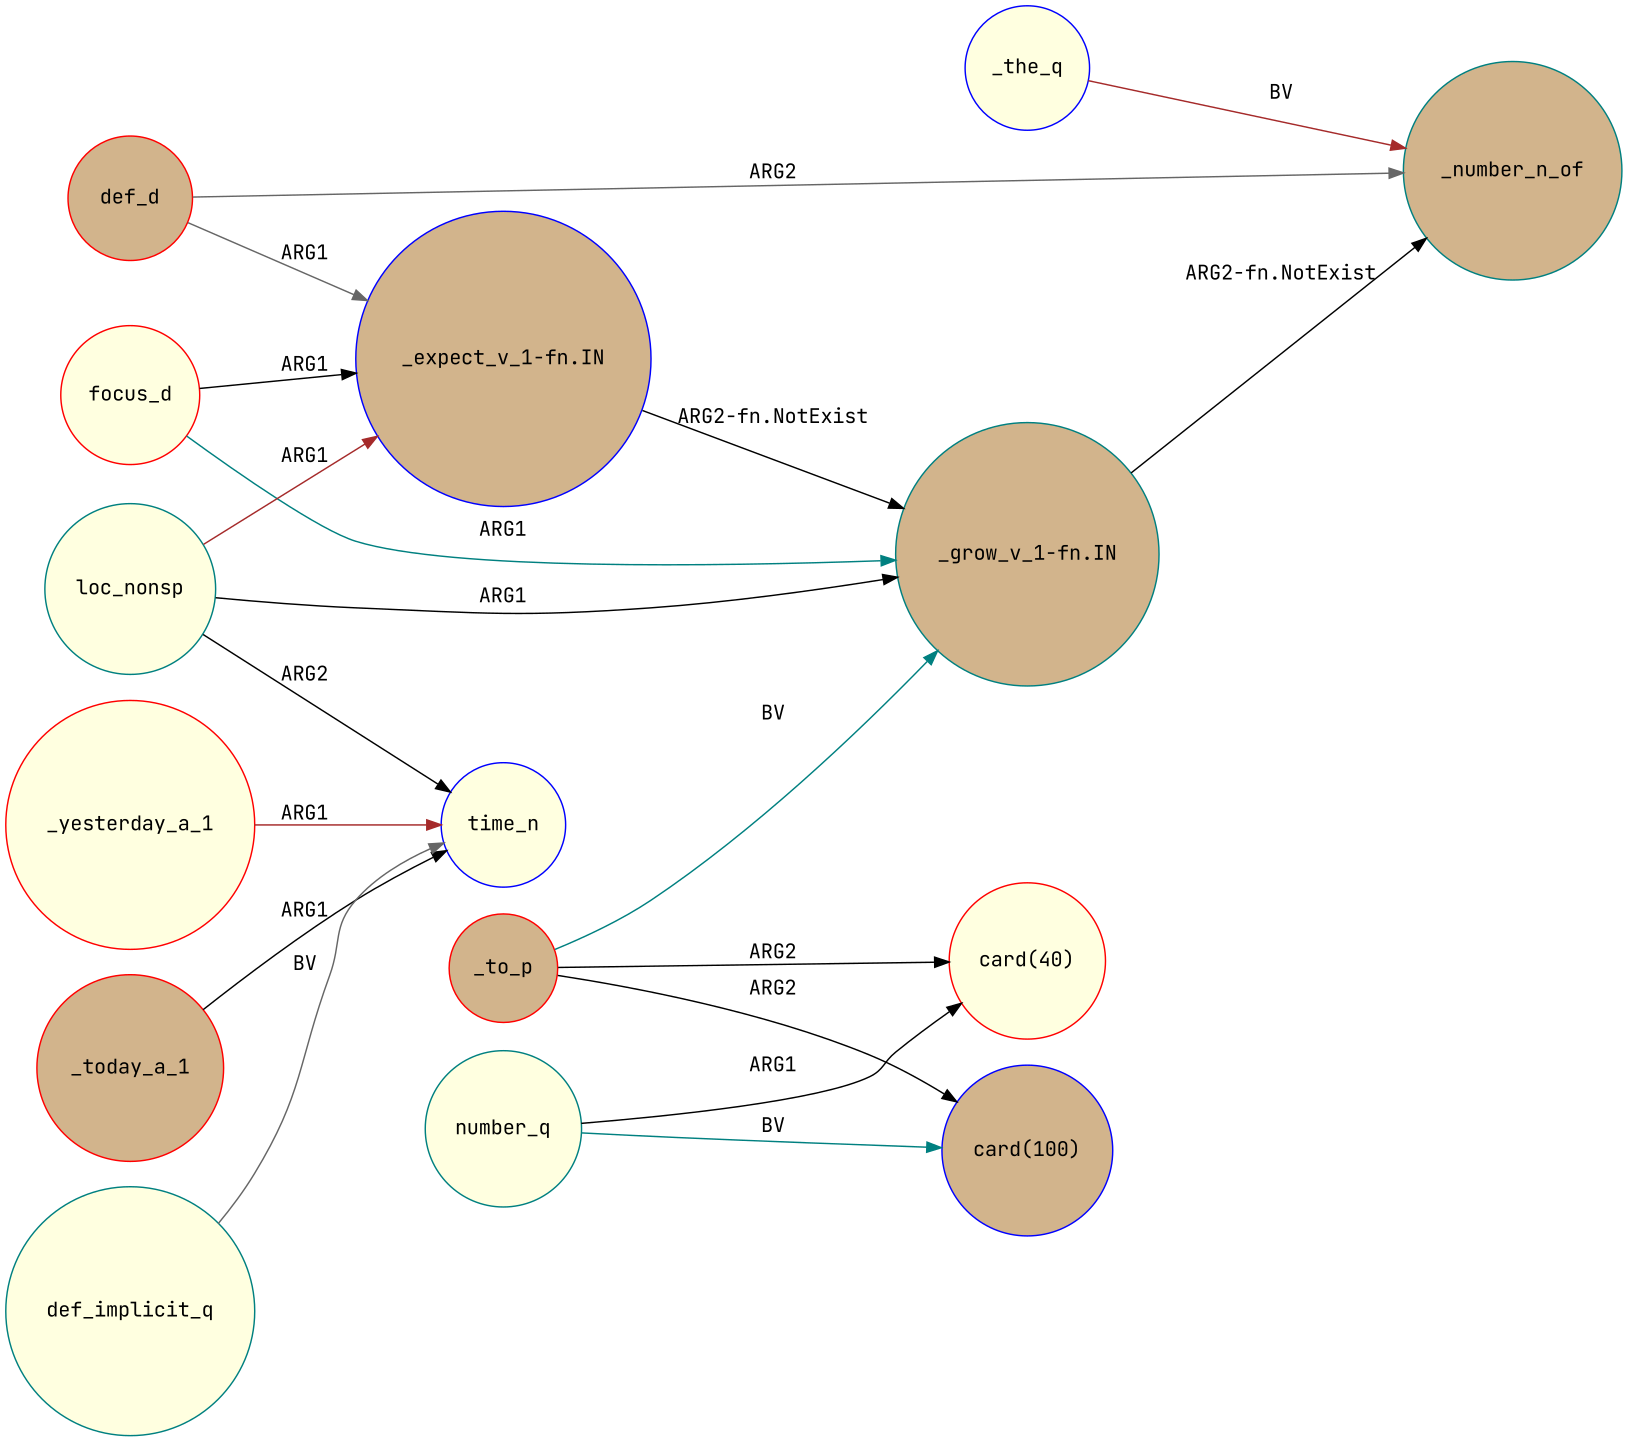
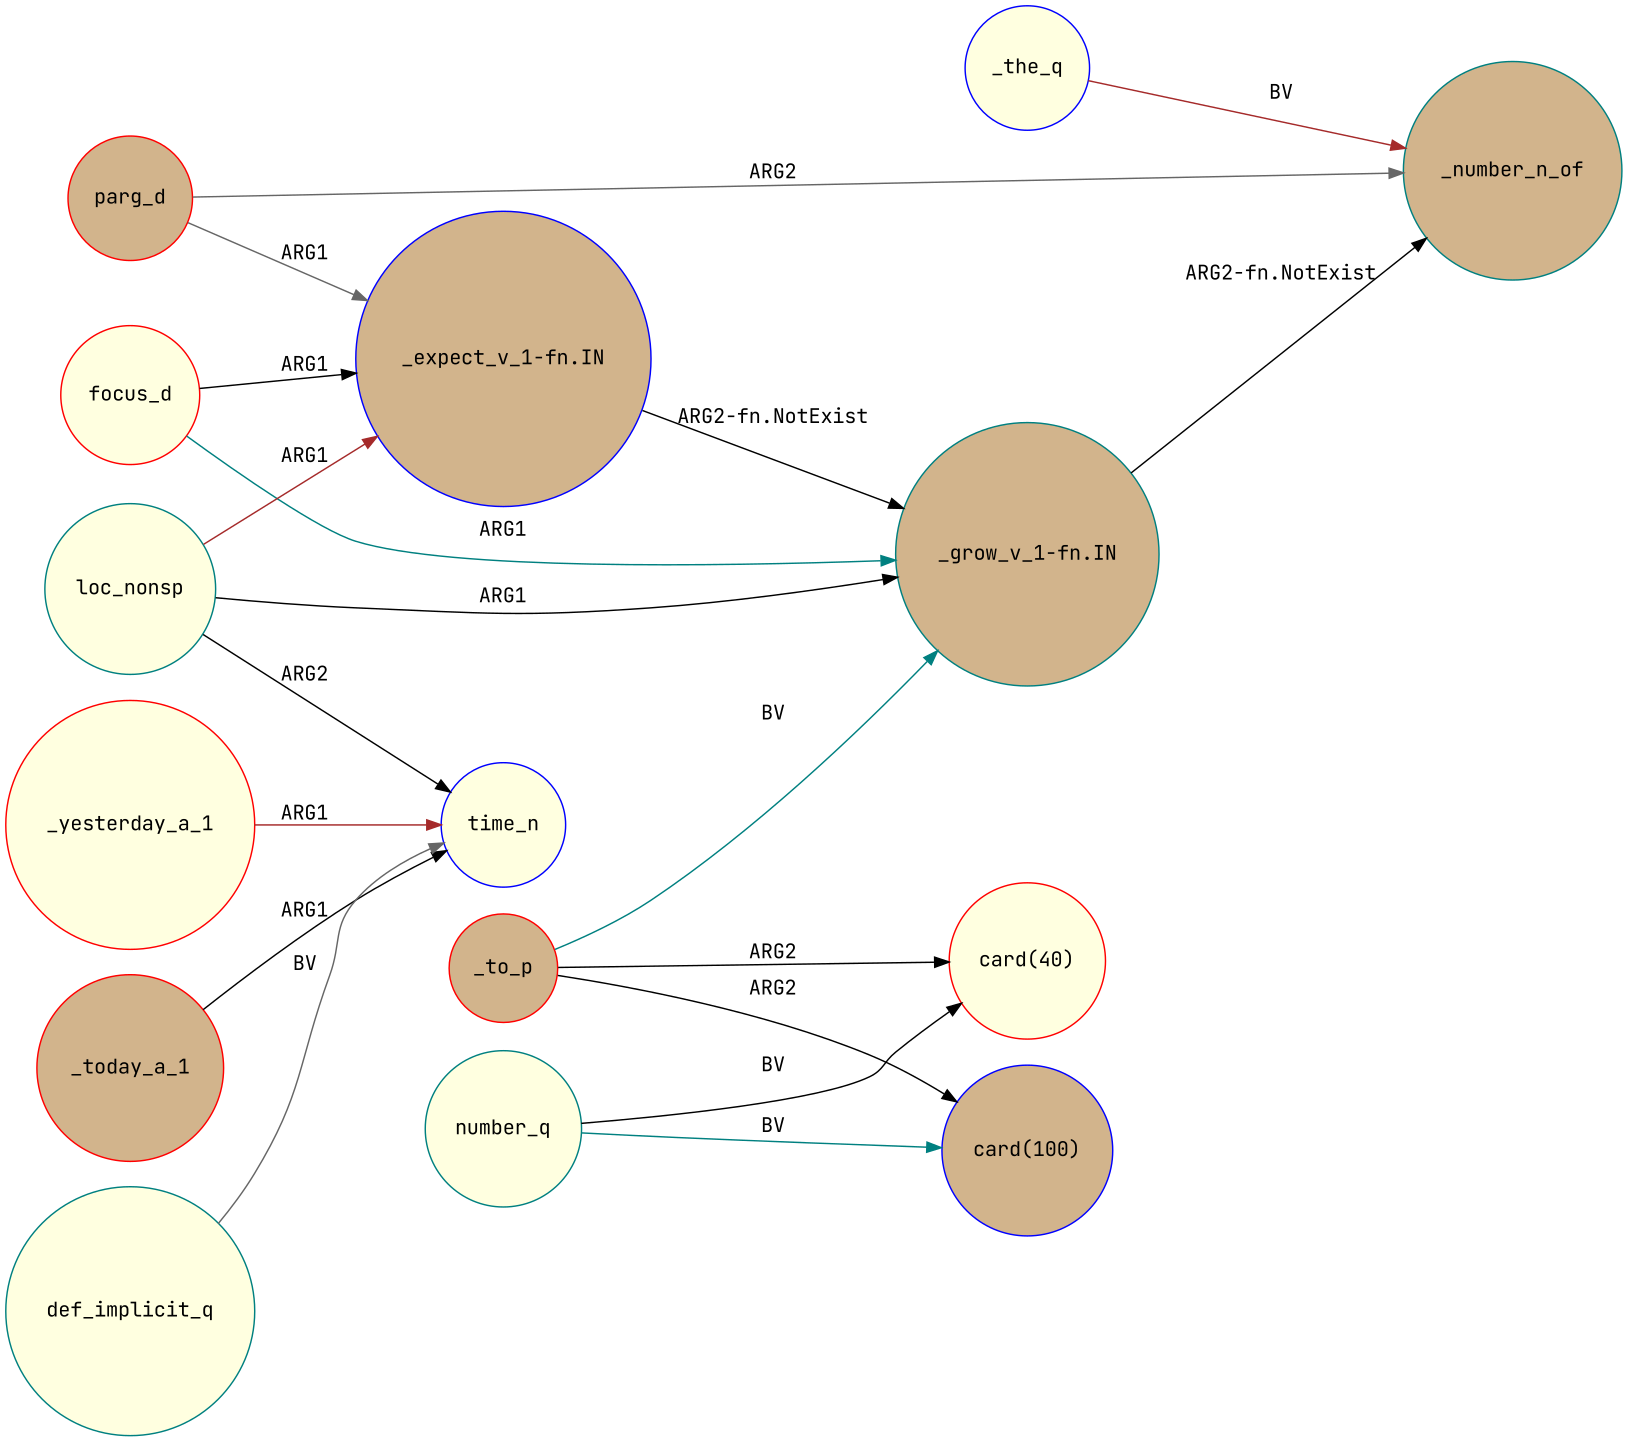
  digraph {
    fontname="JetBrains Mono"
    rankdir=LR
    node [color=red fillcolor=lightyellow fontname="JetBrains Mono" shape=circle style=filled]
    edge [color=black fontname="JetBrains Mono"]
    "_expect_v_1-fn.IN" [color=blue fillcolor=tan]
    focus_d
    "_grow_v_1-fn.IN" [color=teal fillcolor=tan]
    loc_nonsp [color=teal]
    time_n [color=blue]
    _number_n_of [color=teal fillcolor=tan]
    _yesterday_a_1
    _today_a_1 [fillcolor=tan]
    _to_p [fillcolor=tan]
    "card(100)" [color=blue fillcolor=tan]
    "card(40)"
    _the_q [color=blue]
    number_q [color=teal]
-   parg_d [fillcolor=tan label=def_d]
+   parg_d [fillcolor=tan]
    def_implicit_q [color=teal]
    "_expect_v_1-fn.IN" -> "_grow_v_1-fn.IN" [label="ARG2-fn.NotExist"]
    focus_d -> "_expect_v_1-fn.IN" [label=ARG1]
    focus_d -> "_grow_v_1-fn.IN" [color=teal label=ARG1]
    "_grow_v_1-fn.IN" -> _number_n_of [label="ARG2-fn.NotExist"]
    loc_nonsp -> "_expect_v_1-fn.IN" [color=brown label=ARG1]
    loc_nonsp -> "_grow_v_1-fn.IN" [label=ARG1]
    loc_nonsp -> time_n [label=ARG2]
    _yesterday_a_1 -> time_n [color=brown label=ARG1]
    _today_a_1 -> time_n [label=ARG1]
    _to_p -> "_grow_v_1-fn.IN" [color=teal label=BV]
    _to_p -> "card(100)" [label=ARG2]
    _to_p -> "card(40)" [label=ARG2]
    _the_q -> _number_n_of [color=brown label=BV]
    number_q -> "card(100)" [color=teal label=BV]
-   number_q -> "card(40)" [label=ARG1]
+   number_q -> "card(40)" [label=BV]
    parg_d -> "_expect_v_1-fn.IN" [color=gray40 label=ARG1]
    parg_d -> _number_n_of [color=gray40 label=ARG2]
    def_implicit_q -> time_n [color=gray40 label=BV]
  }
